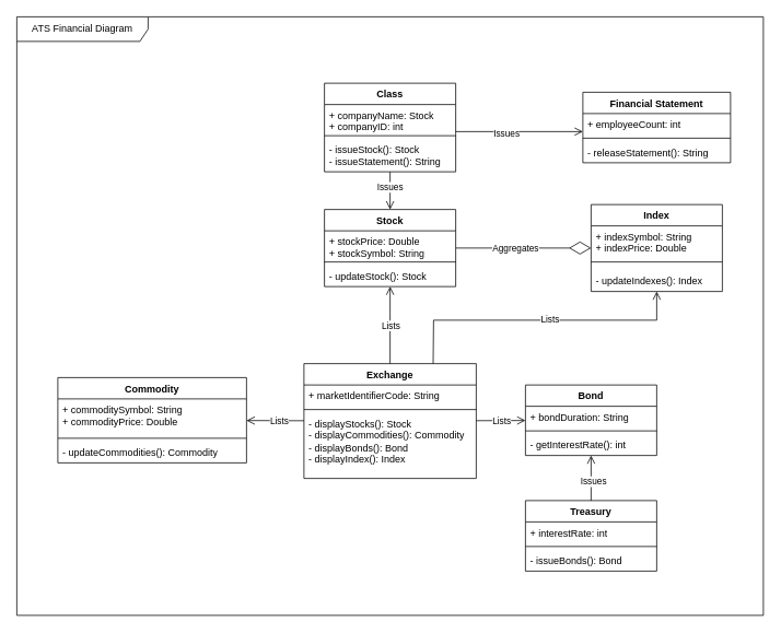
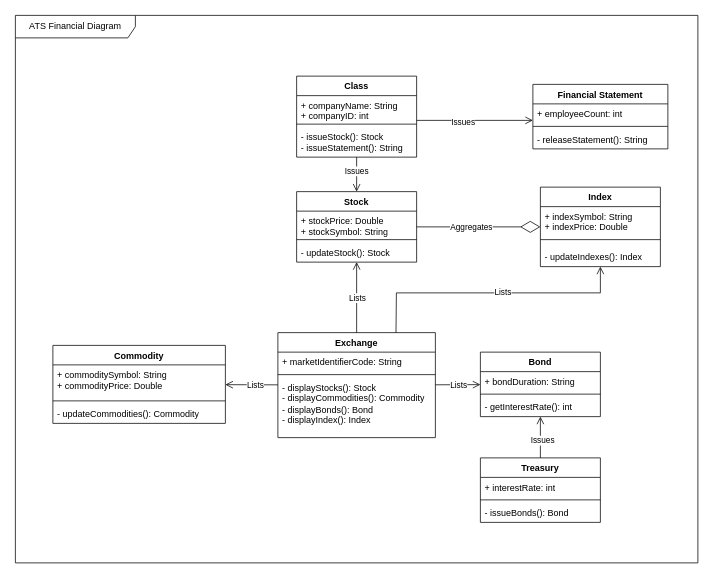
  <mxCell id="0" />
  <mxCell id="1" parent="0" />
  <mxCell id="2" value="Commodity" style="swimlane;fontStyle=1;align=center;verticalAlign=top;childLayout=stackLayout;horizontal=1;startSize=26;horizontalStack=0;resizeParent=1;resizeParentMax=0;resizeLast=0;collapsible=1;marginBottom=0;whiteSpace=wrap;html=1;" vertex="1" parent="1"><mxGeometry x="70" y="460" width="230" height="104" as="geometry" /></mxCell>
  <mxCell id="3" value="+ commoditySymbol: String&lt;br&gt;+ commodityPrice: Double" style="text;strokeColor=none;fillColor=none;align=left;verticalAlign=top;spacingLeft=4;spacingRight=4;overflow=hidden;rotatable=0;points=[[0,0.5],[1,0.5]];portConstraint=eastwest;whiteSpace=wrap;html=1;" vertex="1" parent="2"><mxGeometry y="26" width="230" height="44" as="geometry" /></mxCell>
  <mxCell id="4" value="" style="line;strokeWidth=1;fillColor=none;align=left;verticalAlign=middle;spacingTop=-1;spacingLeft=3;spacingRight=3;rotatable=0;labelPosition=right;points=[];portConstraint=eastwest;strokeColor=inherit;" vertex="1" parent="2"><mxGeometry y="70" width="230" height="8" as="geometry" /></mxCell>
  <mxCell id="5" value="- updateCommodities(): Commodity" style="text;strokeColor=none;fillColor=none;align=left;verticalAlign=top;spacingLeft=4;spacingRight=4;overflow=hidden;rotatable=0;points=[[0,0.5],[1,0.5]];portConstraint=eastwest;whiteSpace=wrap;html=1;" vertex="1" parent="2"><mxGeometry y="78" width="230" height="26" as="geometry" /></mxCell>
  <mxCell id="6" value="Exchange" style="swimlane;fontStyle=1;align=center;verticalAlign=top;childLayout=stackLayout;horizontal=1;startSize=26;horizontalStack=0;resizeParent=1;resizeParentMax=0;resizeLast=0;collapsible=1;marginBottom=0;whiteSpace=wrap;html=1;" vertex="1" parent="1"><mxGeometry x="370" y="443" width="210" height="140" as="geometry" /></mxCell>
  <mxCell id="7" value="+ marketIdentifierCode: String" style="text;strokeColor=none;fillColor=none;align=left;verticalAlign=top;spacingLeft=4;spacingRight=4;overflow=hidden;rotatable=0;points=[[0,0.5],[1,0.5]];portConstraint=eastwest;whiteSpace=wrap;html=1;" vertex="1" parent="6"><mxGeometry y="26" width="210" height="26" as="geometry" /></mxCell>
  <mxCell id="8" value="" style="line;strokeWidth=1;fillColor=none;align=left;verticalAlign=middle;spacingTop=-1;spacingLeft=3;spacingRight=3;rotatable=0;labelPosition=right;points=[];portConstraint=eastwest;strokeColor=inherit;" vertex="1" parent="6"><mxGeometry y="52" width="210" height="8" as="geometry" /></mxCell>
  <mxCell id="9" value="- displayStocks(): Stock&lt;br&gt;- displayCommodities(): Commodity&lt;br&gt;- displayBonds(): Bond&lt;br&gt;- displayIndex(): Index" style="text;strokeColor=none;fillColor=none;align=left;verticalAlign=top;spacingLeft=4;spacingRight=4;overflow=hidden;rotatable=0;points=[[0,0.5],[1,0.5]];portConstraint=eastwest;whiteSpace=wrap;html=1;" vertex="1" parent="6"><mxGeometry y="60" width="210" height="80" as="geometry" /></mxCell>
  <mxCell id="10" value="Bond" style="swimlane;fontStyle=1;align=center;verticalAlign=top;childLayout=stackLayout;horizontal=1;startSize=26;horizontalStack=0;resizeParent=1;resizeParentMax=0;resizeLast=0;collapsible=1;marginBottom=0;whiteSpace=wrap;html=1;" vertex="1" parent="1"><mxGeometry x="640" y="469" width="160" height="86" as="geometry" /></mxCell>
  <mxCell id="11" value="+ bondDuration: String" style="text;strokeColor=none;fillColor=none;align=left;verticalAlign=top;spacingLeft=4;spacingRight=4;overflow=hidden;rotatable=0;points=[[0,0.5],[1,0.5]];portConstraint=eastwest;whiteSpace=wrap;html=1;" vertex="1" parent="10"><mxGeometry y="26" width="160" height="26" as="geometry" /></mxCell>
  <mxCell id="12" value="" style="line;strokeWidth=1;fillColor=none;align=left;verticalAlign=middle;spacingTop=-1;spacingLeft=3;spacingRight=3;rotatable=0;labelPosition=right;points=[];portConstraint=eastwest;strokeColor=inherit;" vertex="1" parent="10"><mxGeometry y="52" width="160" height="8" as="geometry" /></mxCell>
  <mxCell id="13" value="- getInterestRate(): int" style="text;strokeColor=none;fillColor=none;align=left;verticalAlign=top;spacingLeft=4;spacingRight=4;overflow=hidden;rotatable=0;points=[[0,0.5],[1,0.5]];portConstraint=eastwest;whiteSpace=wrap;html=1;" vertex="1" parent="10"><mxGeometry y="60" width="160" height="26" as="geometry" /></mxCell>
  <mxCell id="14" value="Index" style="swimlane;fontStyle=1;align=center;verticalAlign=top;childLayout=stackLayout;horizontal=1;startSize=26;horizontalStack=0;resizeParent=1;resizeParentMax=0;resizeLast=0;collapsible=1;marginBottom=0;whiteSpace=wrap;html=1;" vertex="1" parent="1"><mxGeometry x="720" y="249" width="160" height="106" as="geometry" /></mxCell>
  <mxCell id="15" value="+ indexSymbol: String&lt;br&gt;+ indexPrice: Double" style="text;strokeColor=none;fillColor=none;align=left;verticalAlign=top;spacingLeft=4;spacingRight=4;overflow=hidden;rotatable=0;points=[[0,0.5],[1,0.5]];portConstraint=eastwest;whiteSpace=wrap;html=1;" vertex="1" parent="14"><mxGeometry y="26" width="160" height="34" as="geometry" /></mxCell>
  <mxCell id="16" value="" style="line;strokeWidth=1;fillColor=none;align=left;verticalAlign=middle;spacingTop=-1;spacingLeft=3;spacingRight=3;rotatable=0;labelPosition=right;points=[];portConstraint=eastwest;strokeColor=inherit;" vertex="1" parent="14"><mxGeometry y="60" width="160" height="20" as="geometry" /></mxCell>
  <mxCell id="17" value="- updateIndexes(): Index" style="text;strokeColor=none;fillColor=none;align=left;verticalAlign=top;spacingLeft=4;spacingRight=4;overflow=hidden;rotatable=0;points=[[0,0.5],[1,0.5]];portConstraint=eastwest;whiteSpace=wrap;html=1;" vertex="1" parent="14"><mxGeometry y="80" width="160" height="26" as="geometry" /></mxCell>
  <mxCell id="18" value="Stock" style="swimlane;fontStyle=1;align=center;verticalAlign=top;childLayout=stackLayout;horizontal=1;startSize=26;horizontalStack=0;resizeParent=1;resizeParentMax=0;resizeLast=0;collapsible=1;marginBottom=0;whiteSpace=wrap;html=1;" vertex="1" parent="1"><mxGeometry x="395" y="255" width="160" height="94" as="geometry" /></mxCell>
  <mxCell id="19" value="+ stockPrice: Double&lt;br&gt;+ stockSymbol: String" style="text;strokeColor=none;fillColor=none;align=left;verticalAlign=top;spacingLeft=4;spacingRight=4;overflow=hidden;rotatable=0;points=[[0,0.5],[1,0.5]];portConstraint=eastwest;whiteSpace=wrap;html=1;" vertex="1" parent="18"><mxGeometry y="26" width="160" height="34" as="geometry" /></mxCell>
  <mxCell id="20" value="" style="line;strokeWidth=1;fillColor=none;align=left;verticalAlign=middle;spacingTop=-1;spacingLeft=3;spacingRight=3;rotatable=0;labelPosition=right;points=[];portConstraint=eastwest;strokeColor=inherit;" vertex="1" parent="18"><mxGeometry y="60" width="160" height="8" as="geometry" /></mxCell>
  <mxCell id="21" value="- updateStock(): Stock" style="text;strokeColor=none;fillColor=none;align=left;verticalAlign=top;spacingLeft=4;spacingRight=4;overflow=hidden;rotatable=0;points=[[0,0.5],[1,0.5]];portConstraint=eastwest;whiteSpace=wrap;html=1;" vertex="1" parent="18"><mxGeometry y="68" width="160" height="26" as="geometry" /></mxCell>
  <mxCell id="22" value="" style="endArrow=diamondThin;endFill=0;endSize=24;html=1;rounded=0;exitX=1;exitY=0.5;exitDx=0;exitDy=0;" edge="1" parent="1" source="18" target="14"><mxGeometry width="160" relative="1" as="geometry"><mxPoint x="460" y="350" as="sourcePoint" /><mxPoint x="640" y="463" as="targetPoint" /></mxGeometry></mxCell>
  <mxCell id="23" value="Aggregates" style="edgeLabel;html=1;align=center;verticalAlign=middle;resizable=0;points=[];" vertex="1" connectable="0" parent="22"><mxGeometry x="-0.267" y="1" relative="1" as="geometry"><mxPoint x="12" y="1" as="offset" /></mxGeometry></mxCell>
  <mxCell id="24" value="" style="endArrow=open;startArrow=none;endFill=0;startFill=0;endSize=8;html=1;verticalAlign=bottom;labelBackgroundColor=none;strokeWidth=1;rounded=0;exitX=0.5;exitY=0;exitDx=0;exitDy=0;" edge="1" parent="1" source="6" target="18"><mxGeometry width="160" relative="1" as="geometry"><mxPoint x="450" y="350" as="sourcePoint" /><mxPoint x="610" y="350" as="targetPoint" /></mxGeometry></mxCell>
  <mxCell id="25" value="Lists" style="edgeLabel;html=1;align=center;verticalAlign=middle;resizable=0;points=[];" vertex="1" connectable="0" parent="24"><mxGeometry relative="1" as="geometry"><mxPoint as="offset" /></mxGeometry></mxCell>
  <mxCell id="26" value="" style="endArrow=open;startArrow=none;endFill=0;startFill=0;endSize=8;html=1;verticalAlign=bottom;labelBackgroundColor=none;strokeWidth=1;rounded=0;" edge="1" parent="1" source="6" target="2"><mxGeometry width="160" relative="1" as="geometry"><mxPoint x="450" y="350" as="sourcePoint" /><mxPoint x="610" y="350" as="targetPoint" /></mxGeometry></mxCell>
  <mxCell id="27" value="Lists" style="edgeLabel;html=1;align=center;verticalAlign=middle;resizable=0;points=[];" vertex="1" connectable="0" parent="26"><mxGeometry x="0.114" y="3" relative="1" as="geometry"><mxPoint x="9" y="-3" as="offset" /></mxGeometry></mxCell>
  <mxCell id="28" value="" style="endArrow=open;startArrow=none;endFill=0;startFill=0;endSize=8;html=1;verticalAlign=bottom;labelBackgroundColor=none;strokeWidth=1;rounded=0;" edge="1" parent="1" source="6" target="10"><mxGeometry width="160" relative="1" as="geometry"><mxPoint x="450" y="350" as="sourcePoint" /><mxPoint x="610" y="350" as="targetPoint" /></mxGeometry></mxCell>
  <mxCell id="29" value="Lists" style="edgeLabel;html=1;align=center;verticalAlign=middle;resizable=0;points=[];" vertex="1" connectable="0" parent="28"><mxGeometry x="-0.267" y="-2" relative="1" as="geometry"><mxPoint x="8" y="-2" as="offset" /></mxGeometry></mxCell>
  <mxCell id="30" value="" style="endArrow=open;startArrow=none;endFill=0;startFill=0;endSize=8;html=1;verticalAlign=bottom;labelBackgroundColor=none;strokeWidth=1;rounded=0;entryX=0.5;entryY=0;entryDx=0;entryDy=0;" edge="1" parent="1" source="41" target="18"><mxGeometry width="160" relative="1" as="geometry"><mxPoint x="450" y="350" as="sourcePoint" /><mxPoint x="610" y="350" as="targetPoint" /></mxGeometry></mxCell>
  <mxCell id="31" value="Issues" style="edgeLabel;html=1;align=center;verticalAlign=middle;resizable=0;points=[];" vertex="1" connectable="0" parent="30"><mxGeometry x="-0.219" y="-1" relative="1" as="geometry"><mxPoint as="offset" /></mxGeometry></mxCell>
  <mxCell id="32" value="Treasury" style="swimlane;fontStyle=1;align=center;verticalAlign=top;childLayout=stackLayout;horizontal=1;startSize=26;horizontalStack=0;resizeParent=1;resizeParentMax=0;resizeLast=0;collapsible=1;marginBottom=0;whiteSpace=wrap;html=1;" vertex="1" parent="1"><mxGeometry x="640" y="610" width="160" height="86" as="geometry" /></mxCell>
  <mxCell id="33" value="+ interestRate: int" style="text;strokeColor=none;fillColor=none;align=left;verticalAlign=top;spacingLeft=4;spacingRight=4;overflow=hidden;rotatable=0;points=[[0,0.5],[1,0.5]];portConstraint=eastwest;whiteSpace=wrap;html=1;" vertex="1" parent="32"><mxGeometry y="26" width="160" height="26" as="geometry" /></mxCell>
  <mxCell id="34" value="" style="line;strokeWidth=1;fillColor=none;align=left;verticalAlign=middle;spacingTop=-1;spacingLeft=3;spacingRight=3;rotatable=0;labelPosition=right;points=[];portConstraint=eastwest;strokeColor=inherit;" vertex="1" parent="32"><mxGeometry y="52" width="160" height="8" as="geometry" /></mxCell>
  <mxCell id="35" value="- issueBonds(): Bond" style="text;strokeColor=none;fillColor=none;align=left;verticalAlign=top;spacingLeft=4;spacingRight=4;overflow=hidden;rotatable=0;points=[[0,0.5],[1,0.5]];portConstraint=eastwest;whiteSpace=wrap;html=1;" vertex="1" parent="32"><mxGeometry y="60" width="160" height="26" as="geometry" /></mxCell>
  <mxCell id="36" value="" style="endArrow=open;startArrow=none;endFill=0;startFill=0;endSize=8;html=1;verticalAlign=bottom;labelBackgroundColor=none;strokeWidth=1;rounded=0;exitX=0.5;exitY=0;exitDx=0;exitDy=0;" edge="1" parent="1" source="32" target="10"><mxGeometry width="160" relative="1" as="geometry"><mxPoint x="660" y="520" as="sourcePoint" /><mxPoint x="820" y="520" as="targetPoint" /></mxGeometry></mxCell>
  <mxCell id="37" value="Issues" style="edgeLabel;html=1;align=center;verticalAlign=middle;resizable=0;points=[];" vertex="1" connectable="0" parent="36"><mxGeometry x="-0.111" y="-2" relative="1" as="geometry"><mxPoint as="offset" /></mxGeometry></mxCell>
  <mxCell id="38" value="" style="endArrow=open;startArrow=none;endFill=0;startFill=0;endSize=8;html=1;verticalAlign=bottom;labelBackgroundColor=none;strokeWidth=1;rounded=0;exitX=0.75;exitY=0;exitDx=0;exitDy=0;" edge="1" parent="1" source="6" target="14"><mxGeometry width="160" relative="1" as="geometry"><mxPoint x="320" y="450" as="sourcePoint" /><mxPoint x="480" y="450" as="targetPoint" /><Array as="points"><mxPoint x="528" y="390" /><mxPoint x="800" y="390" /></Array></mxGeometry></mxCell>
  <mxCell id="39" value="Lists" style="edgeLabel;html=1;align=center;verticalAlign=middle;resizable=0;points=[];" vertex="1" connectable="0" parent="38"><mxGeometry x="-0.028" y="2" relative="1" as="geometry"><mxPoint x="20" as="offset" /></mxGeometry></mxCell>
  <mxCell id="40" value="ATS Financial Diagram" style="shape=umlFrame;whiteSpace=wrap;html=1;pointerEvents=0;recursiveResize=0;container=1;collapsible=0;width=160;" vertex="1" parent="1"><mxGeometry x="20" y="20" width="910" height="730" as="geometry" /></mxCell>
  <mxCell id="41" value="Class" style="swimlane;fontStyle=1;align=center;verticalAlign=top;childLayout=stackLayout;horizontal=1;startSize=26;horizontalStack=0;resizeParent=1;resizeParentMax=0;resizeLast=0;collapsible=1;marginBottom=0;whiteSpace=wrap;html=1;" vertex="1" parent="40"><mxGeometry x="375" y="81" width="160" height="108" as="geometry" /></mxCell>
- <mxCell id="42" value="+ companyName: Stock&lt;br&gt;+ companyID: int" style="text;strokeColor=none;fillColor=none;align=left;verticalAlign=top;spacingLeft=4;spacingRight=4;overflow=hidden;rotatable=0;points=[[0,0.5],[1,0.5]];portConstraint=eastwest;whiteSpace=wrap;html=1;" vertex="1" parent="41"><mxGeometry y="26" width="160" height="34" as="geometry" /></mxCell>
+ <mxCell id="42" value="+ companyName: String&lt;br&gt;+ companyID: int" style="text;strokeColor=none;fillColor=none;align=left;verticalAlign=top;spacingLeft=4;spacingRight=4;overflow=hidden;rotatable=0;points=[[0,0.5],[1,0.5]];portConstraint=eastwest;whiteSpace=wrap;html=1;" vertex="1" parent="41"><mxGeometry y="26" width="160" height="34" as="geometry" /></mxCell>
  <mxCell id="43" value="" style="line;strokeWidth=1;fillColor=none;align=left;verticalAlign=middle;spacingTop=-1;spacingLeft=3;spacingRight=3;rotatable=0;labelPosition=right;points=[];portConstraint=eastwest;strokeColor=inherit;" vertex="1" parent="41"><mxGeometry y="60" width="160" height="8" as="geometry" /></mxCell>
  <mxCell id="44" value="- issueStock(): Stock&lt;br&gt;- issueStatement(): String" style="text;strokeColor=none;fillColor=none;align=left;verticalAlign=top;spacingLeft=4;spacingRight=4;overflow=hidden;rotatable=0;points=[[0,0.5],[1,0.5]];portConstraint=eastwest;whiteSpace=wrap;html=1;" vertex="1" parent="41"><mxGeometry y="68" width="160" height="40" as="geometry" /></mxCell>
  <mxCell id="45" value="Financial Statement" style="swimlane;fontStyle=1;align=center;verticalAlign=top;childLayout=stackLayout;horizontal=1;startSize=26;horizontalStack=0;resizeParent=1;resizeParentMax=0;resizeLast=0;collapsible=1;marginBottom=0;whiteSpace=wrap;html=1;" vertex="1" parent="40"><mxGeometry x="690" y="92" width="180" height="86" as="geometry" /></mxCell>
  <mxCell id="46" value="+ employeeCount: int" style="text;strokeColor=none;fillColor=none;align=left;verticalAlign=top;spacingLeft=4;spacingRight=4;overflow=hidden;rotatable=0;points=[[0,0.5],[1,0.5]];portConstraint=eastwest;whiteSpace=wrap;html=1;" vertex="1" parent="45"><mxGeometry y="26" width="180" height="26" as="geometry" /></mxCell>
  <mxCell id="47" value="" style="line;strokeWidth=1;fillColor=none;align=left;verticalAlign=middle;spacingTop=-1;spacingLeft=3;spacingRight=3;rotatable=0;labelPosition=right;points=[];portConstraint=eastwest;strokeColor=inherit;" vertex="1" parent="45"><mxGeometry y="52" width="180" height="8" as="geometry" /></mxCell>
  <mxCell id="48" value="- releaseStatement(): String" style="text;strokeColor=none;fillColor=none;align=left;verticalAlign=top;spacingLeft=4;spacingRight=4;overflow=hidden;rotatable=0;points=[[0,0.5],[1,0.5]];portConstraint=eastwest;whiteSpace=wrap;html=1;" vertex="1" parent="45"><mxGeometry y="60" width="180" height="26" as="geometry" /></mxCell>
  <mxCell id="49" value="" style="endArrow=open;startArrow=none;endFill=0;startFill=0;endSize=8;html=1;verticalAlign=bottom;labelBackgroundColor=none;strokeWidth=1;rounded=0;" edge="1" parent="40"><mxGeometry width="160" relative="1" as="geometry"><mxPoint x="535" y="140" as="sourcePoint" /><mxPoint x="690" y="140" as="targetPoint" /></mxGeometry></mxCell>
  <mxCell id="50" value="Issues" style="edgeLabel;html=1;align=center;verticalAlign=middle;resizable=0;points=[];" connectable="0" vertex="1" parent="49"><mxGeometry x="-0.219" y="-1" relative="1" as="geometry"><mxPoint as="offset" /></mxGeometry></mxCell>
